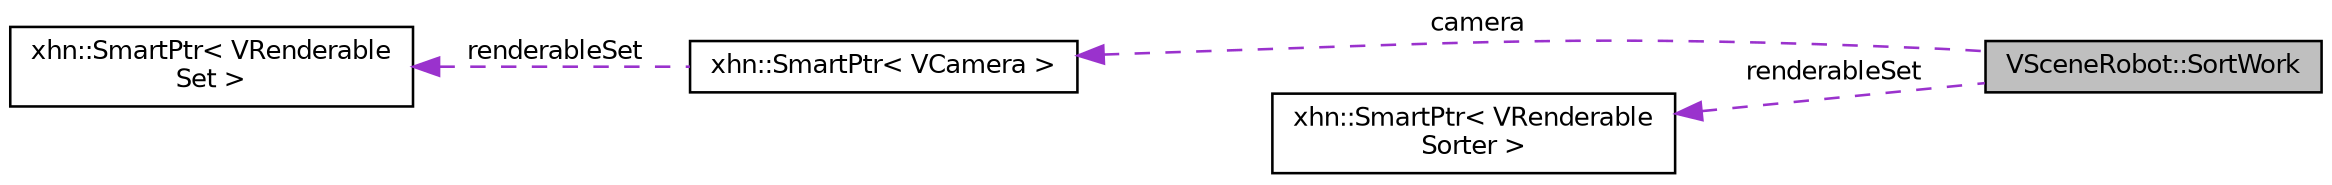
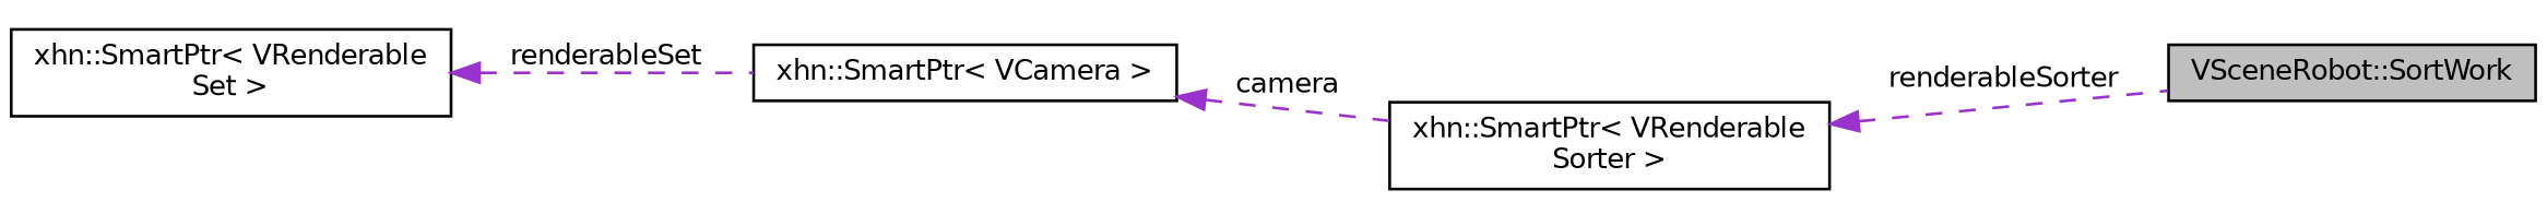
  digraph {
    rankdir=LR
    node [color=black fillcolor=white fontname=Helvetica fontsize=10 shape=record style=filled]
    edge [color=darkorchid3 dir=back fontname=Helvetica fontsize=10 labelfontname=Helvetica labelfontsize=10 style=dashed]
    n1 [fillcolor=grey75 fontcolor=black height=0.2 label="VSceneRobot::SortWork" width=0.4]
    n2 [height=0.2 label="xhn::SmartPtr\< VRenderable\lSorter \>" width=0.4]
    n3 [height=0.2 label="xhn::SmartPtr\< VCamera \>" width=0.4]
    n4 [height=0.2 label="xhn::SmartPtr\< VRenderable\lSet \>" width=0.4]
-   n2 -> n1 [label=" renderableSet"]
-   n3 -> n1 [label=" camera"]
+   n2 -> n1 [label=" renderableSorter"]
+   n3 -> n2 [label=" camera"]
    n4 -> n3 [label=" renderableSet"]
  }
